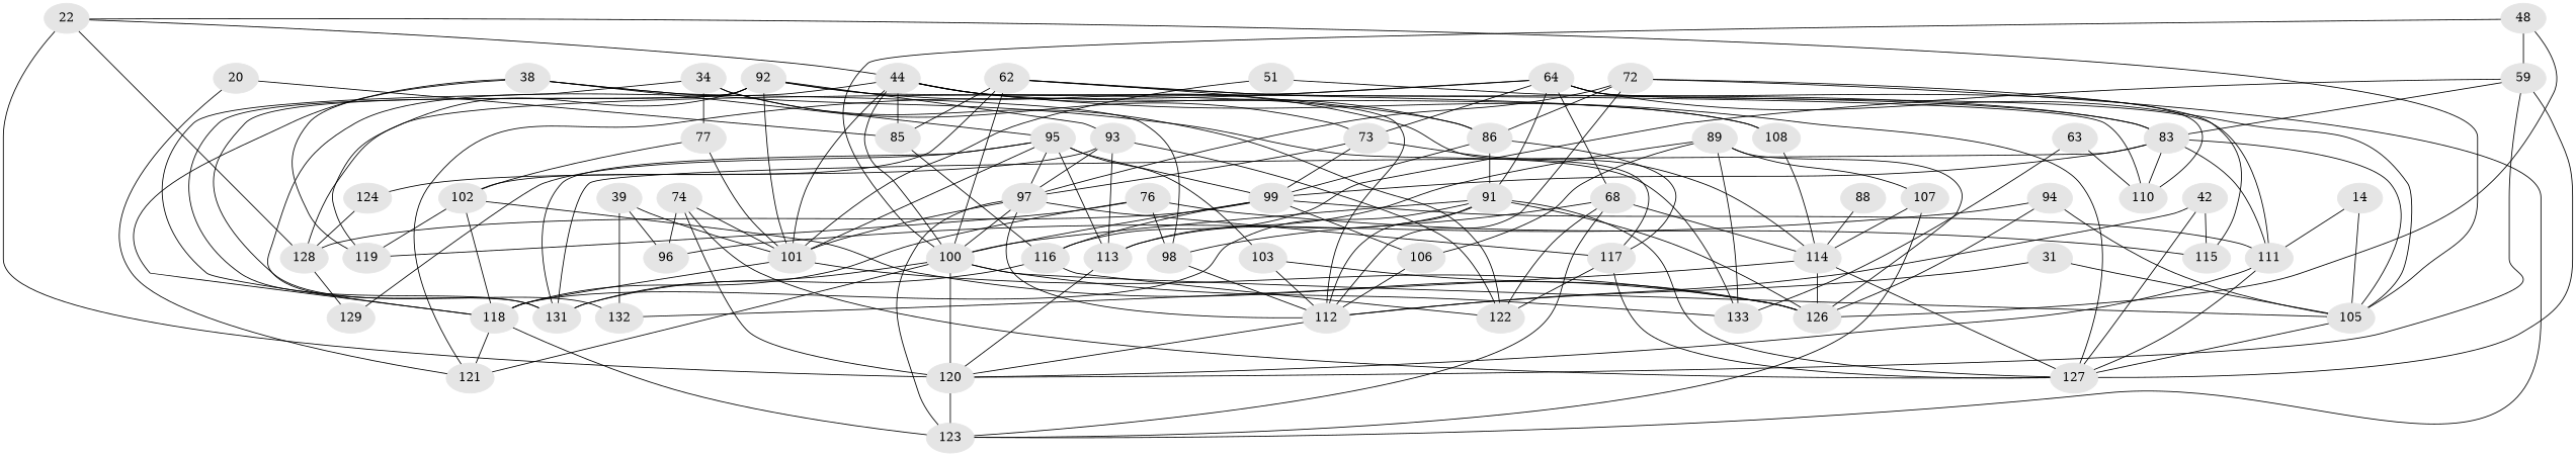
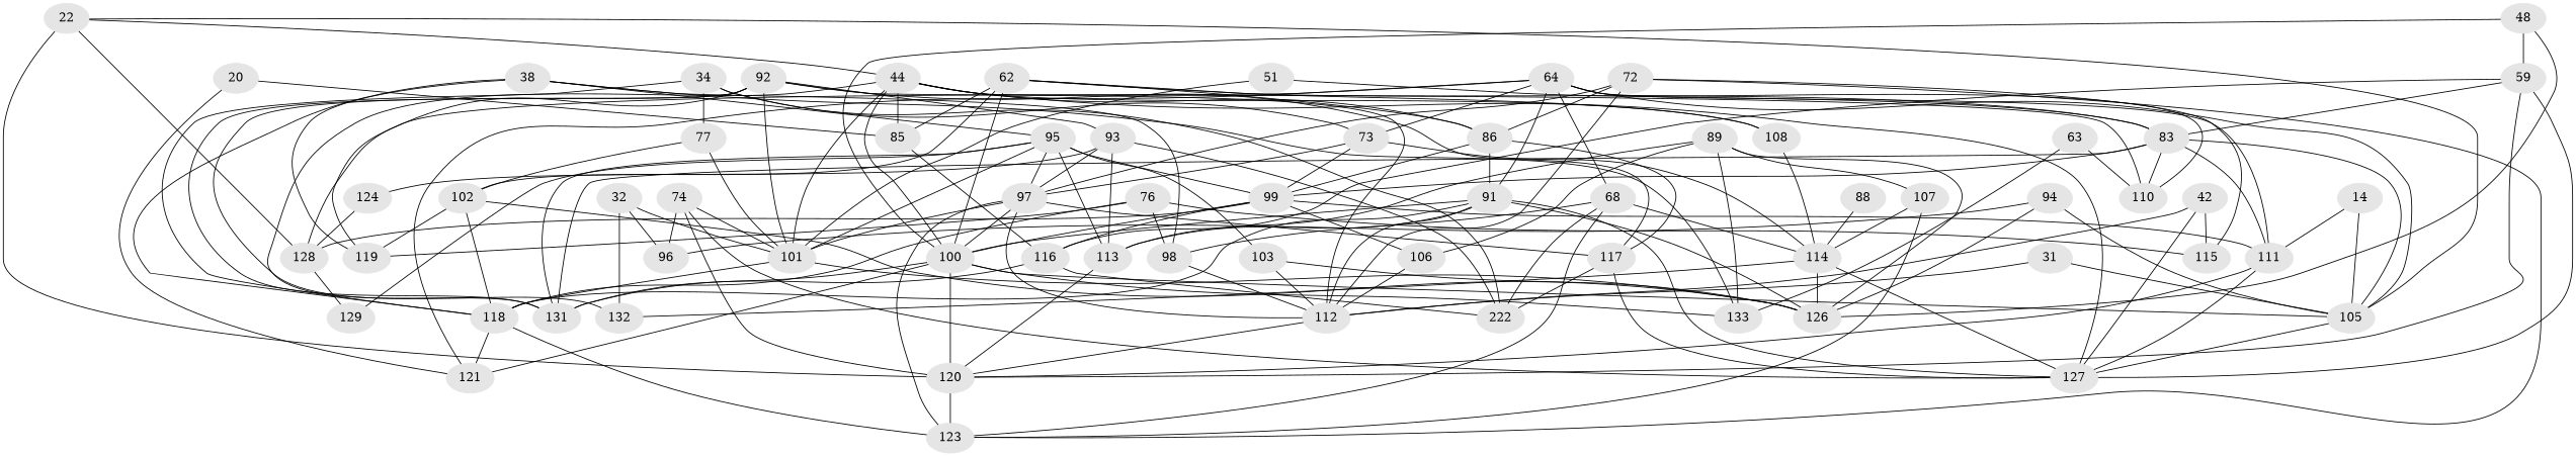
  graph {
    node [color=gray90 style=filled]
    105 [super="+53"]
    127 [super="+87+61"]
    14
    111 [super="+41"]
    120 [super="+104"]
    85 [super="+26"]
    116 [super="+79"]
    20
    121
    44 [super="+8+43"]
    112 [super="+69"]
    101 [super="+47+84"]
    86 [super="+78"]
    100 [super="+28+36+46+90"]
    108
    131
    22
    128 [super="+109"]
    123 [super="+57"]
    129
    31
-   32 [super="+7" label=39]
+   32 [super="+7"]
    96
    132
    118 [super="+49"]
    126 [super="+5+35"]
    34 [super="+23"]
    73 [super="+25"]
    77 [super="+16"]
-   122
+   122 [label=222]
    114 [super="+67+13+56+71"]
    97 [super="+6+11+9+30"]
    99 [super="+60+21+81"]
    102 [super="+66"]
    95 [super="+80"]
    113 [super="+17"]
    103
    38
    98
    119 [super="+45"]
    133
    42
    115
    91 [super="+39"]
    117 [super="+50"]
    59 [super="+52"]
    83 [super="+75+24"]
    48
    110
    51
    62
    63
    64 [super="+33+29"]
    68
    72 [super="+2"]
    88
    106
    74 [super="+27"]
    76 [super="+70"]
    89 [super="+19"]
    107
    92 [super="+82"]
    93
    124
    94
    105 -- 127
    14 -- 105
    14 -- 111
    111 -- 127 [weight=2]
    111 -- 120
    120 -- 123 [weight=2]
    85 -- 116 [weight=2]
    116 -- 131 [weight=2]
    116 -- 122
    20 -- 85
    20 -- 121
    44 -- 127
    44 -- 85 [weight=2]
    44 -- 112
    44 -- 101
    44 -- 86 [weight=2]
    44 -- 100
    44 -- 108
    44 -- 131
    112 -- 120
    101 -- 118
    101 -- 126 [weight=2]
    86 -- 99 [weight=2]
    86 -- 91 [weight=2]
    86 -- 117
    100 -- 105
    100 -- 120 [weight=3]
    100 -- 121
    100 -- 131
    100 -- 133
    108 -- 114
    22 -- 105
    22 -- 120 [weight=2]
    22 -- 44
    22 -- 128 [weight=2]
    128 -- 129
    31 -- 105
    31 -- 112
    32 -- 101
    32 -- 96 [weight=2]
    32 -- 132
    118 -- 121
    118 -- 123
    34 -- 118
    34 -- 73
    34 -- 77
    34 -- 122 [weight=2]
    73 -- 114
    73 -- 97
    73 -- 99
    77 -- 101
    77 -- 102
    114 -- 127 [weight=3]
    114 -- 132
    114 -- 126 [weight=3]
    97 -- 112
    97 -- 101
    97 -- 100
    97 -- 123
    97 -- 117 [weight=2]
    99 -- 111 [weight=2]
    99 -- 116 [weight=2]
    99 -- 100 [weight=2]
    99 -- 128 [weight=2]
    99 -- 106
    102 -- 118
    102 -- 126
    102 -- 119
    95 -- 101
    95 -- 131
    95 -- 129
    95 -- 97
    95 -- 99
    95 -- 113
    95 -- 103
    113 -- 120
    103 -- 112
    103 -- 126
    38 -- 118
    38 -- 95
    38 -- 98
    38 -- 119 [weight=2]
    38 -- 133
    98 -- 112
    42 -- 127
    42 -- 112
    42 -- 115
    91 -- 127
    91 -- 112
    91 -- 100
    91 -- 118
    91 -- 126
    91 -- 113
    117 -- 127
    117 -- 122
    59 -- 127
    59 -- 120
    59 -- 116
    59 -- 83
    83 -- 105 [weight=2]
    83 -- 111
    83 -- 131
    83 -- 99
    83 -- 110
    48 -- 100
    48 -- 126
    48 -- 59
    51 -- 101
    51 -- 83
    62 -- 85
    62 -- 86
    62 -- 100 [weight=2]
    62 -- 108
    62 -- 102
    62 -- 83
    63 -- 133
    63 -- 110
    64 -- 105
    64 -- 111
    64 -- 121
    64 -- 128
    64 -- 73
    64 -- 91
    64 -- 110
    64 -- 68
    68 -- 123
    68 -- 122
    68 -- 114
    68 -- 98
    72 -- 112
    72 -- 86
    72 -- 123
    72 -- 97
    72 -- 115
    88 -- 114
    106 -- 112
    74 -- 127
    74 -- 120
    74 -- 101
    74 -- 96
    76 -- 118
    76 -- 98
    76 -- 119
    76 -- 115
    89 -- 126
    89 -- 113
    89 -- 133
    89 -- 106
    89 -- 107
    107 -- 123
    107 -- 114
    92 -- 101
    92 -- 131
    92 -- 132
    92 -- 119 [weight=2]
    92 -- 117
    92 -- 110
    92 -- 93
    93 -- 122
    93 -- 97
    93 -- 113
    93 -- 124
    124 -- 128
    94 -- 105
    94 -- 96
    94 -- 126
  }
